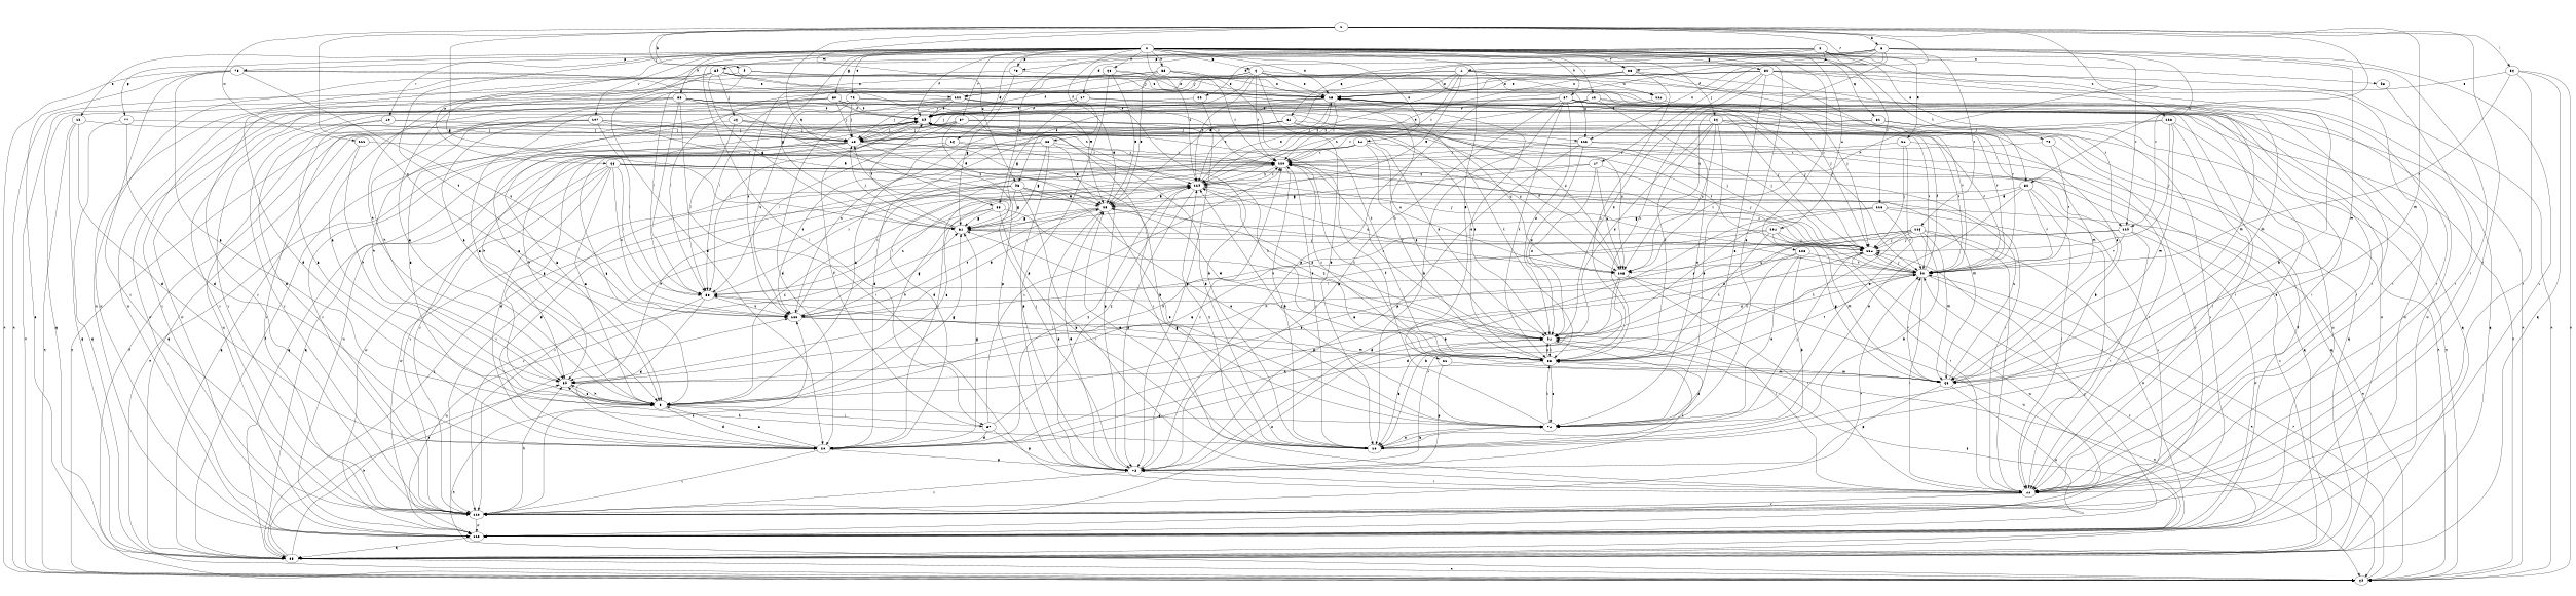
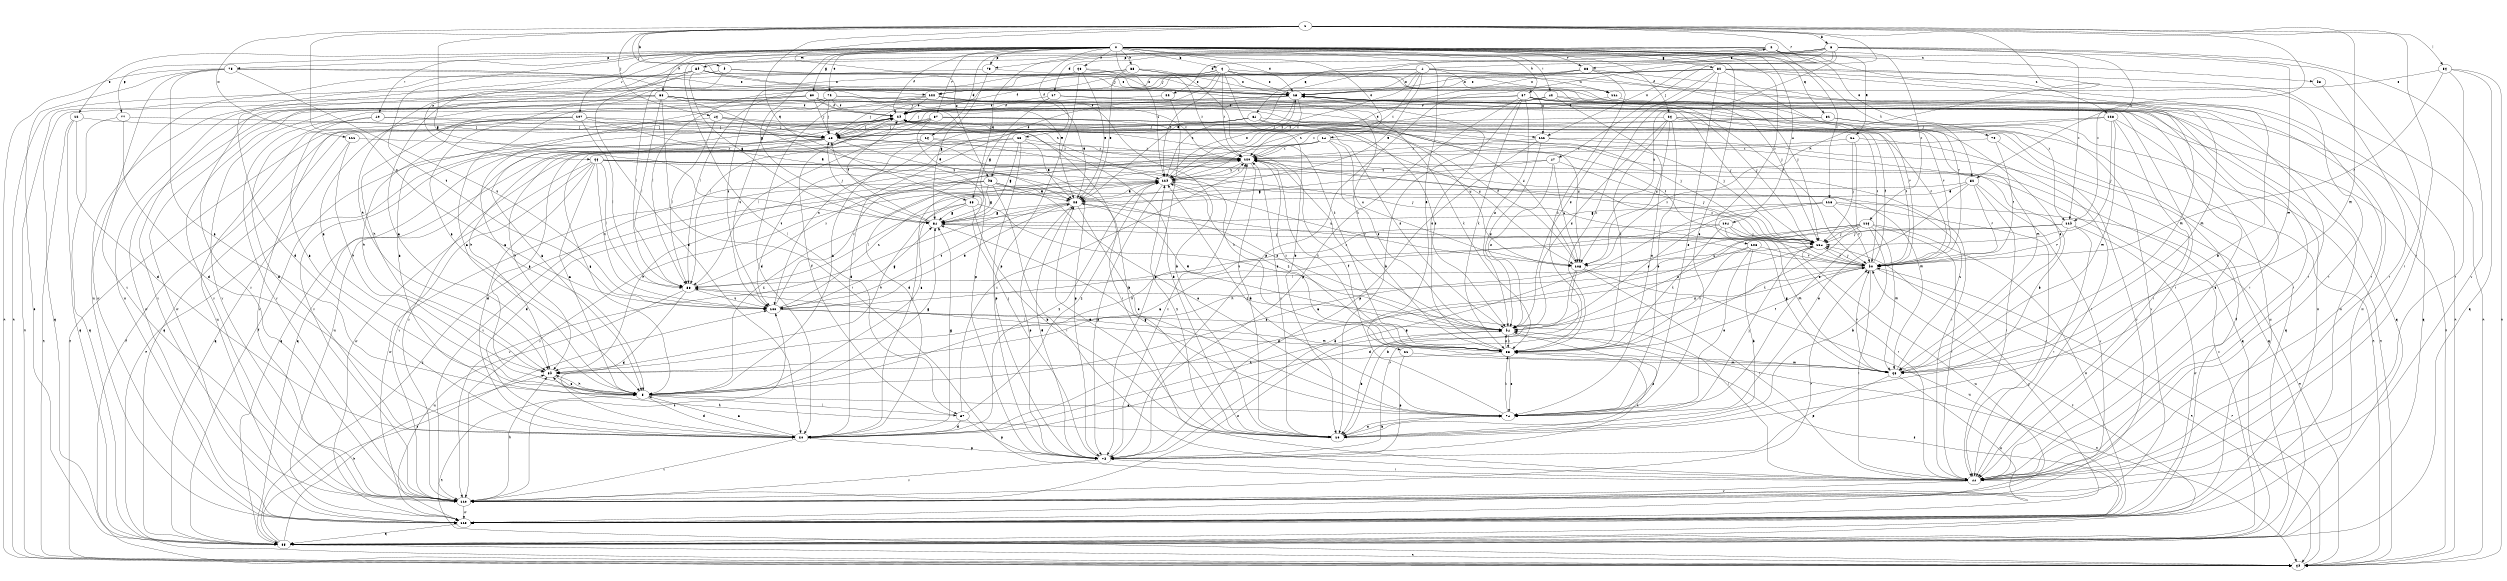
  strict digraph {
    fontname="DejaVu Sans"
    node [fontname="DejaVu Sans"]
    edge [fontname="DejaVu Sans"]
    0
    6
    12
    14
    15
    16
    21
    26
    28
    29
    30
    32
    34
    35
    37
    38
    40
    42
    52
    59
    66
    68
    70
    72
    74
    75
    77
    78
    81
    87
    n31 [label=88]
    95
    100
    104
    107
    108
    128
    129
    63
    93
    122
    114
    120
    10
    124
    20
    48
    69
    85
    105
    5
    94
    110
    115
    90
    53
    79
    25
    44
    58
    39
    1
    3
    9
    46
    47
    56
    83
    111
    119
    57
    112
    2
    4
    17
    22
    24
    84
    116
    118
    0 -> 6 [label=b]
    0 -> 12 [label=c]
    0 -> 14 [label=c]
    0 -> 15 [label=c]
    0 -> 16 [label=d]
    0 -> 21 [label=e]
    0 -> 26 [label=f]
    0 -> 28 [label=f]
    0 -> 29 [label=f]
    0 -> 30 [label=g]
    0 -> 32 [label=g]
    0 -> 34 [label=g]
    0 -> 35 [label=h]
    0 -> 37 [label=h]
    0 -> 38 [label=h]
    0 -> 40 [label=i]
    0 -> 42 [label=i]
    0 -> 52 [label=k]
    0 -> 59 [label=m]
    0 -> 66 [label=n]
    0 -> 68 [label=n]
    0 -> 70 [label=o]
    0 -> 72 [label=o]
    0 -> 74 [label=o]
    0 -> 75 [label=p]
    0 -> 77 [label=p]
    0 -> 78 [label=p]
    0 -> 81 [label=q]
    0 -> 87 [label=r]
    0 -> n31 [label=r]
    0 -> 95 [label=t]
    0 -> 100 [label=t]
    0 -> 104 [label=u]
    0 -> 107 [label=v]
    0 -> 108 [label=v]
    0 -> 128 [label=z]
    0 -> 129 [label=z]
    6 -> 15 [label=c]
    6 -> 29 [label=f]
    6 -> 100 [label=t]
    6 -> 129 [label=z]
    6 -> 63 [label=m]
    6 -> 93 [label=s]
    6 -> 122 [label=y]
    6 -> 114 [label=w]
    6 -> 120 [label=x]
    6 -> 10 [label=b]
    6 -> 124 [label=y]
    12 -> 20 [label=d]
    12 -> 48 [label=j]
    12 -> 69 [label=n]
    12 -> 85 [label=q]
    14 -> 120 [label=x]
    14 -> 20 [label=d]
    14 -> 85 [label=q]
    14 -> 105 [label=u]
    14 -> 5 [label=a]
    14 -> 94 [label=s]
    15 -> 29 [label=f]
    15 -> 129 [label=z]
    15 -> 120 [label=x]
    15 -> 48 [label=j]
    15 -> 85 [label=q]
    15 -> 110 [label=v]
    15 -> 115 [label=w]
    15 -> 90 [label=r]
    16 -> 100 [label=t]
    16 -> 120 [label=x]
    16 -> 5 [label=a]
    16 -> 53 [label=k]
    21 -> 63 [label=m]
    21 -> 79 [label=p]
    26 -> 74 [label=o]
    26 -> 48 [label=j]
    26 -> 69 [label=n]
    26 -> 85 [label=q]
    26 -> 105 [label=u]
    26 -> 94 [label=s]
    26 -> 90 [label=r]
    26 -> 53 [label=k]
    28 -> 34 [label=g]
    28 -> 120 [label=x]
    28 -> 85 [label=q]
    28 -> 110 [label=v]
    28 -> 79 [label=p]
    28 -> 25 [label=e]
    29 -> 48 [label=j]
    29 -> 69 [label=n]
    29 -> 105 [label=u]
    29 -> 5 [label=a]
    29 -> 110 [label=v]
    29 -> 90 [label=r]
    30 -> 29 [label=f]
    30 -> 10 [label=b]
    30 -> 124 [label=y]
    30 -> 48 [label=j]
    30 -> 5 [label=a]
    30 -> 110 [label=v]
    30 -> 115 [label=w]
    32 -> 15 [label=c]
    32 -> 74 [label=o]
    32 -> 63 [label=m]
    32 -> 10 [label=b]
    32 -> 69 [label=n]
    32 -> 5 [label=a]
    32 -> 94 [label=s]
    32 -> 90 [label=r]
    32 -> 53 [label=k]
    32 -> 44 [label=i]
    32 -> 58 [label=l]
    34 -> 29 [label=f]
    34 -> 124 [label=y]
    34 -> 48 [label=j]
    35 -> 15 [label=c]
    35 -> 120 [label=x]
    35 -> 69 [label=n]
    35 -> 5 [label=a]
    35 -> 53 [label=k]
    35 -> 25 [label=e]
    37 -> 29 [label=f]
    37 -> 10 [label=b]
    37 -> 124 [label=y]
    37 -> 85 [label=q]
    37 -> 94 [label=s]
    37 -> 115 [label=w]
    37 -> 53 [label=k]
    37 -> 79 [label=p]
    37 -> 44 [label=i]
    37 -> 58 [label=l]
    38 -> 29 [label=f]
    38 -> 129 [label=z]
    38 -> 69 [label=n]
    38 -> 85 [label=q]
    38 -> 105 [label=u]
    38 -> 110 [label=v]
    38 -> 79 [label=p]
    38 -> 44 [label=i]
    38 -> 58 [label=l]
    40 -> 20 [label=d]
    40 -> 48 [label=j]
    40 -> 5 [label=a]
    40 -> 94 [label=s]
    42 -> 29 [label=f]
    42 -> 74 [label=o]
    42 -> 129 [label=z]
    42 -> 110 [label=v]
    42 -> 90 [label=r]
    42 -> 44 [label=i]
    52 -> 74 [label=o]
    52 -> 5 [label=a]
    52 -> 110 [label=v]
    52 -> 90 [label=r]
    52 -> 25 [label=e]
    52 -> 44 [label=i]
    59 -> 15 [label=c]
    59 -> 34 [label=g]
    59 -> 20 [label=d]
    59 -> 5 [label=a]
    59 -> 115 [label=w]
    59 -> 90 [label=r]
    59 -> 44 [label=i]
    66 -> 100 [label=t]
    66 -> 129 [label=z]
    66 -> 63 [label=m]
    66 -> 124 [label=y]
    66 -> 20 [label=d]
    66 -> 5 [label=a]
    66 -> 110 [label=v]
    66 -> 115 [label=w]
    66 -> 44 [label=i]
    66 -> 58 [label=l]
    68 -> 15 [label=c]
    68 -> 115 [label=w]
    68 -> 53 [label=k]
    68 -> 79 [label=p]
    68 -> 25 [label=e]
    70 -> 120 [label=x]
    70 -> 110 [label=v]
    70 -> 90 [label=r]
    72 -> 29 [label=f]
    72 -> 100 [label=t]
    72 -> 63 [label=m]
    72 -> 48 [label=j]
    72 -> 44 [label=i]
    72 -> 39 [label=h]
    74 -> 29 [label=f]
    74 -> 34 [label=g]
    74 -> 129 [label=z]
    74 -> 10 [label=b]
    74 -> 124 [label=y]
    74 -> 53 [label=k]
    75 -> 15 [label=c]
    75 -> 100 [label=t]
    75 -> 69 [label=n]
    75 -> 85 [label=o]
    75 -> 5 [label=a]
    75 -> 110 [label=v]
    75 -> 25 [label=e]
    77 -> 20 [label=d]
    77 -> 48 [label=j]
    77 -> 85 [label=q]
    78 -> 15 [label=c]
    78 -> 34 [label=g]
    78 -> 110 [label=v]
    81 -> 100 [label=t]
    81 -> 48 [label=j]
    81 -> 69 [label=n]
    81 -> 110 [label=v]
    87 -> 124 [label=y]
    87 -> 48 [label=j]
    87 -> 85 [label=q]
    87 -> 105 [label=u]
    87 -> 90 [label=r]
    87 -> 25 [label=e]
    87 -> 58 [label=l]
    87 -> 39 [label=h]
    n31 -> 15 [label=c]
    n31 -> 129 [label=z]
    n31 -> 69 [label=n]
    n31 -> 53 [label=k]
    n31 -> 44 [label=i]
    n31 -> 58 [label=l]
    95 -> 44 [label=i]
    100 -> 34 [label=g]
    100 -> 129 [label=z]
    100 -> 63 [label=m]
    100 -> 120 [label=x]
    100 -> 94 [label=s]
    100 -> 25 [label=e]
    104 -> 63 [label=m]
    104 -> 124 [label=y]
    104 -> 5 [label=a]
    104 -> 53 [label=k]
    104 -> 44 [label=i]
    104 -> 39 [label=h]
    107 -> 10 [label=b]
    107 -> 48 [label=j]
    107 -> 110 [label=v]
    107 -> 115 [label=w]
    107 -> 25 [label=e]
    107 -> 58 [label=l]
    107 -> 39 [label=h]
    108 -> 74 [label=o]
    108 -> 10 [label=b]
    108 -> 20 [label=d]
    108 -> 90 [label=r]
    108 -> 53 [label=k]
    128 -> 63 [label=m]
    128 -> 120 [label=x]
    128 -> 124 [label=y]
    128 -> 48 [label=j]
    128 -> 115 [label=w]
    128 -> 44 [label=i]
    129 -> 15 [label=c]
    129 -> 120 [label=x]
    129 -> 105 [label=u]
    129 -> 110 [label=v]
    129 -> 79 [label=p]
    129 -> 25 [label=e]
    63 -> 15 [label=c]
    63 -> 34 [label=g]
    63 -> 129 [label=z]
    63 -> 115 [label=w]
    63 -> 90 [label=r]
    63 -> 79 [label=p]
    93 -> 34 [label=g]
    93 -> 74 [label=o]
    93 -> 20 [label=d]
    93 -> 94 [label=s]
    93 -> 115 [label=w]
    93 -> 25 [label=e]
    93 -> 44 [label=i]
    93 -> 39 [label=h]
    122 -> 29 [label=f]
    122 -> 120 [label=x]
    122 -> 20 [label=d]
    122 -> 48 [label=j]
    122 -> 115 [label=w]
    122 -> 25 [label=e]
    122 -> 112 [label=c]
    114 -> 29 [label=f]
    114 -> 115 [label=w]
    120 -> 129 [label=z]
    120 -> 10 [label=b]
    120 -> 110 [label=v]
    120 -> 53 [label=k]
    10 -> 74 [label=o]
    10 -> 129 [label=z]
    10 -> 120 [label=x]
    10 -> 94 [label=s]
    10 -> 25 [label=e]
    10 -> 39 [label=h]
    124 -> 120 [label=x]
    124 -> 20 [label=d]
    124 -> 105 [label=u]
    124 -> 115 [label=w]
    124 -> 90 [label=r]
    20 -> 34 [label=g]
    20 -> 129 [label=z]
    20 -> 120 [label=x]
    20 -> 5 [label=a]
    20 -> 110 [label=v]
    20 -> 79 [label=p]
    48 -> 120 [label=x]
    48 -> 10 [label=b]
    48 -> 69 [label=n]
    48 -> 85 [label=q]
    48 -> 115 [label=w]
    48 -> 79 [label=p]
    48 -> 39 [label=h]
    69 -> 29 [label=f]
    69 -> 90 [label=r]
    85 -> 29 [label=f]
    85 -> 100 [label=t]
    85 -> 129 [label=z]
    85 -> 120 [label=x]
    85 -> 69 [label=n]
    85 -> 94 [label=s]
    85 -> 90 [label=r]
    85 -> 39 [label=h]
    105 -> 29 [label=f]
    105 -> 10 [label=b]
    105 -> 20 [label=d]
    105 -> 115 [label=w]
    105 -> 44 [label=i]
    5 -> 34 [label=g]
    5 -> 74 [label=o]
    5 -> 129 [label=z]
    5 -> 20 [label=d]
    5 -> 69 [label=n]
    5 -> 39 [label=h]
    5 -> 57 [label=l]
    94 -> 120 [label=x]
    94 -> 10 [label=b]
    94 -> 69 [label=n]
    94 -> 53 [label=k]
    94 -> 25 [label=e]
    110 -> 100 [label=t]
    110 -> 94 [label=s]
    110 -> 115 [label=w]
    110 -> 90 [label=r]
    110 -> 39 [label=h]
    115 -> 29 [label=f]
    115 -> 124 [label=y]
    115 -> 85 [label=q]
    90 -> 29 [label=f]
    90 -> 120 [label=x]
    90 -> 124 [label=y]
    90 -> 69 [label=n]
    90 -> 94 [label=s]
    90 -> 44 [label=i]
    90 -> 58 [label=l]
    53 -> 15 [label=c]
    53 -> 74 [label=o]
    53 -> 129 [label=z]
    53 -> 63 [label=m]
    53 -> 120 [label=x]
    53 -> 94 [label=s]
    53 -> 90 [label=r]
    53 -> 58 [label=l]
    53 -> 39 [label=h]
    79 -> 120 [label=x]
    79 -> 48 [label=j]
    79 -> 110 [label=v]
    79 -> 90 [label=r]
    79 -> 53 [label=k]
    79 -> 25 [label=e]
    79 -> 44 [label=i]
    25 -> 34 [label=g]
    25 -> 74 [label=o]
    25 -> 100 [label=t]
    25 -> 110 [label=v]
    25 -> 90 [label=r]
    25 -> 79 [label=p]
    44 -> 15 [label=c]
    44 -> 110 [label=v]
    44 -> 58 [label=l]
    58 -> 100 [label=t]
    58 -> 120 [label=x]
    58 -> 20 [label=d]
    58 -> 115 [label=w]
    39 -> 5 [label=a]
    1 -> 34 [label=g]
    1 -> 52 [label=k]
    1 -> n31 [label=r]
    1 -> 100 [label=t]
    1 -> 63 [label=m]
    1 -> 93 [label=s]
    1 -> 122 [label=y]
    1 -> 105 [label=h]
    1 -> 44 [label=i]
    1 -> 3 [label=a]
    1 -> 9 [label=b]
-   59 -> 46 [label=j]
+   1 -> 46 [label=j]
    1 -> 47 [label=j]
    1 -> 56 [label=l]
    1 -> 83 [label=q]
    1 -> 111 [label=w]
    3 -> 78 [label=p]
    3 -> 63 [label=m]
    3 -> 105 [label=u]
    3 -> 110 [label=v]
    3 -> 79 [label=p]
    3 -> 25 [label=e]
    3 -> 44 [label=i]
    3 -> 39 [label=h]
    3 -> 119 [label=x]
    3 -> 57 [label=l]
    3 -> 112 [label=w]
    9 -> 15 [label=c]
    9 -> 124 [label=y]
    9 -> 115 [label=w]
    9 -> 58 [label=l]
    46 -> 124 [label=y]
    46 -> 48 [label=j]
    46 -> 5 [label=a]
    46 -> 44 [label=i]
    46 -> 58 [label=l]
    47 -> 34 [label=g]
    47 -> 129 [label=z]
    47 -> 124 [label=y]
    47 -> 105 [label=u]
    47 -> 94 [label=s]
    56 -> 15 [label=c]
    56 -> 69 [label=n]
    56 -> 85 [label=q]
    56 -> 90 [label=r]
    56 -> 44 [label=i]
    83 -> 34 [label=g]
    83 -> 10 [label=b]
    83 -> 94 [label=s]
    83 -> 58 [label=l]
    83 -> 39 [label=h]
    111 -> 120 [label=x]
    111 -> 85 [label=q]
    111 -> 39 [label=h]
    119 -> 124 [label=y]
    119 -> 115 [label=w]
    119 -> 90 [label=r]
    119 -> 44 [label=i]
    119 -> 39 [label=h]
    57 -> 29 [label=f]
    57 -> 129 [label=z]
    57 -> 120 [label=x]
    57 -> 20 [label=d]
    57 -> 79 [label=p]
    112 -> 120 [label=x]
    112 -> 10 [label=b]
    112 -> 85 [label=q]
    112 -> 94 [label=s]
    112 -> 79 [label=p]
    2 -> 20 [label=d]
    2 -> 83 [label=q]
    2 -> 119 [label=x]
-   2 -> 4 [label=a]
+   4 -> 2 [label=a]
    2 -> 17 [label=d]
    2 -> 22 [label=e]
    2 -> 24 [label=e]
    2 -> 84 [label=q]
    2 -> 116 [label=x]
    2 -> 118 [label=x]
    4 -> 15 [label=c]
    4 -> 129 [label=z]
    4 -> 122 [label=y]
    4 -> 114 [label=w]
    4 -> 120 [label=x]
    4 -> 48 [label=j]
    4 -> 25 [label=e]
    4 -> 119 [label=x]
    4 -> 112 [label=w]
    17 -> 29 [label=f]
    17 -> 34 [label=g]
    17 -> 69 [label=n]
    17 -> 5 [label=a]
    17 -> 53 [label=k]
    22 -> 29 [label=f]
    22 -> 79 [label=p]
    24 -> 74 [label=o]
    24 -> 120 [label=x]
    24 -> 124 [label=y]
    24 -> 44 [label=i]
    84 -> 20 [label=d]
    84 -> 48 [label=j]
    84 -> 105 [label=u]
    84 -> 5 [label=a]
    84 -> 94 [label=s]
    84 -> 90 [label=r]
    116 -> 100 [label=t]
    116 -> 63 [label=m]
    116 -> 10 [label=b]
    116 -> 124 [label=y]
    116 -> 5 [label=a]
    116 -> 94 [label=s]
    116 -> 115 [label=w]
    116 -> 53 [label=k]
    116 -> 44 [label=i]
    118 -> 34 [label=g]
    118 -> 69 [label=n]
    118 -> 94 [label=s]
    118 -> 90 [label=r]
    118 -> 79 [label=p]
    118 -> 44 [label=i]
  }
